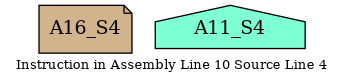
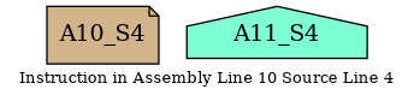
  digraph {
    fontsize=10
    label="Instruction in Assembly Line 10 Source Line 4"
    node [style=filled]
-   A10_S4 [fillcolor=tan shape=note label=A16_S4]
+   A10_S4 [fillcolor=tan shape=note]
    A11_S4 [fillcolor=aquamarine shape=house]
  }
